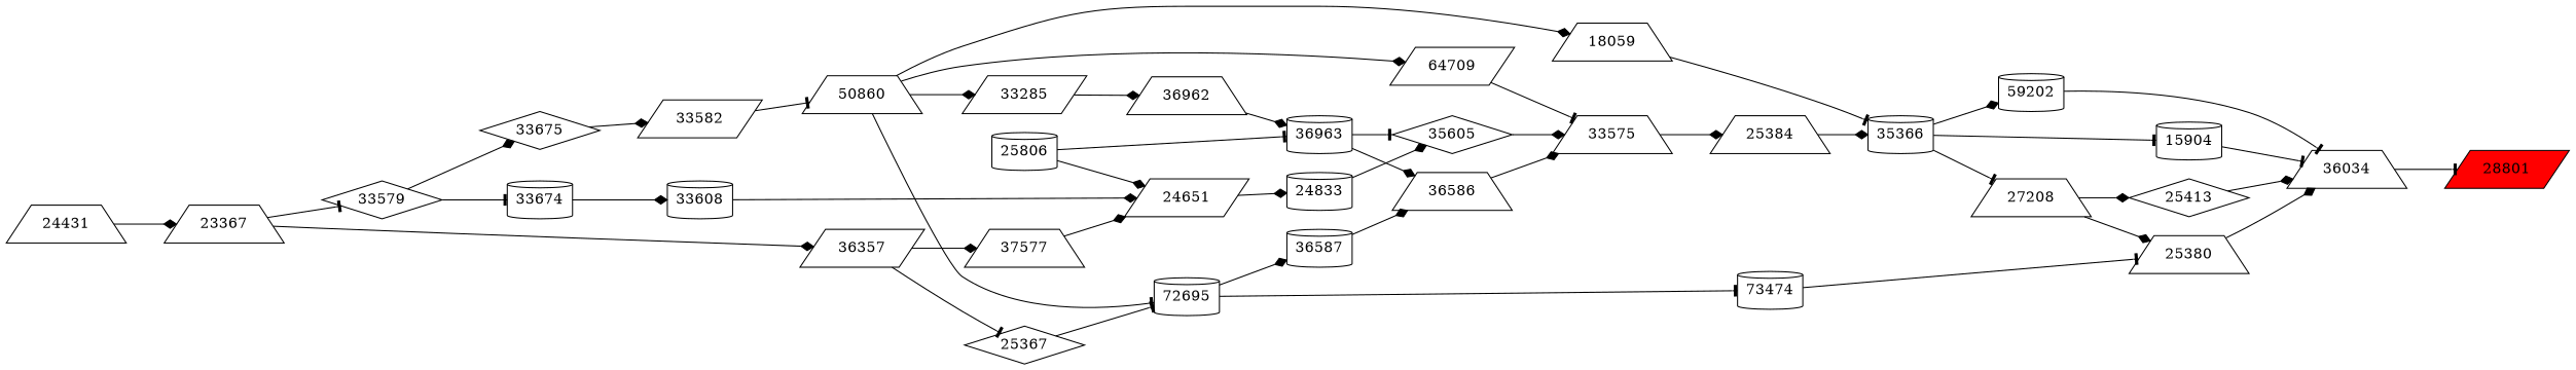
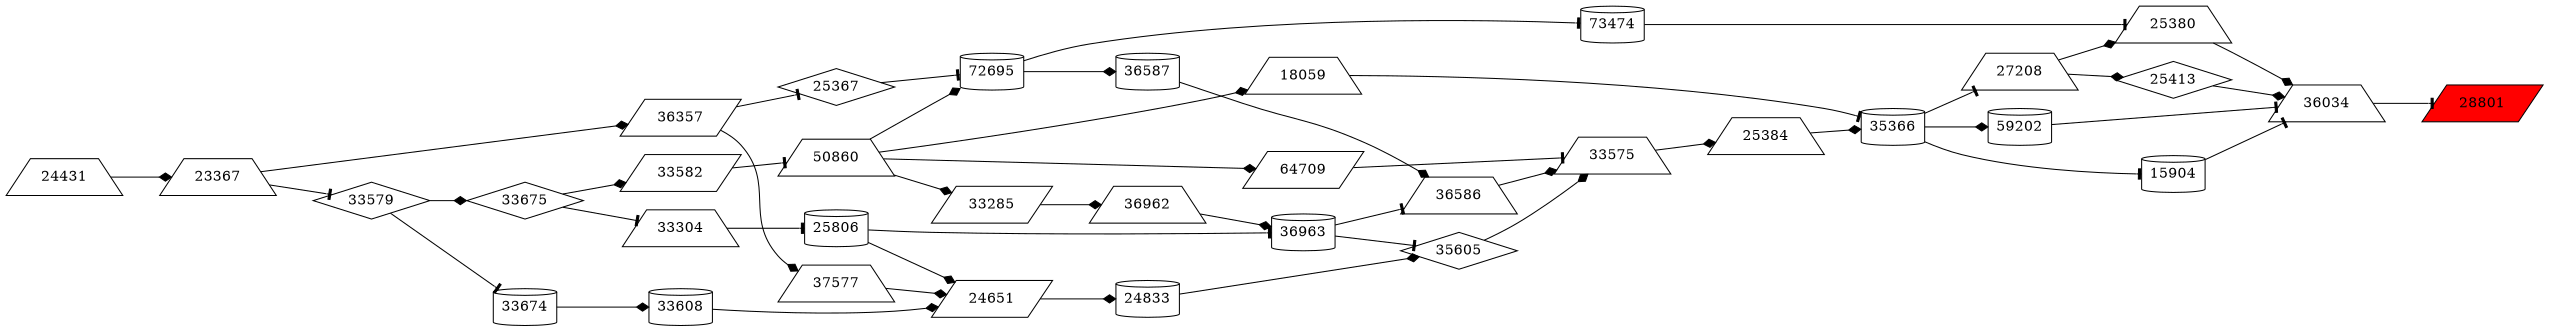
  strict digraph {
    rankdir=LR
    node [shape=trapezium]
    edge [arrowhead=diamond]
    n1 [fillcolor=red label=28801 shape=parallelogram style=filled]
    n2 [label=36034]
    n3 [label=25413 shape=diamond]
    n4 [label=15904 shape=cylinder]
    n5 [label=59202 shape=cylinder]
    n6 [label=25380]
    n7 [label=27208]
    n8 [label=35366 shape=cylinder]
    n9 [label=73474 shape=cylinder]
    n10 [label=25384]
    n11 [label=18059]
    n12 [label=72695 shape=cylinder]
    n13 [label=36587 shape=cylinder]
    n14 [label=36586]
    n15 [label=33575]
    n16 [label=50860]
    n17 [label=64709 shape=parallelogram]
    n18 [label=33285 shape=parallelogram]
    n19 [label=36962]
    n20 [label=25367 shape=diamond]
    n21 [label=35605 shape=diamond]
    n22 [label=33582 shape=parallelogram]
    n23 [label=36357 shape=parallelogram]
    n24 [label=37577]
    n25 [label=24651 shape=parallelogram]
    n26 [label=36963 shape=cylinder]
    n27 [label=24833 shape=cylinder]
    n28 [label=33675 shape=diamond]
+   n29 [label=33304]
    n30 [label=25806 shape=cylinder]
    n31 [label=23367]
    n32 [label=33579 shape=diamond]
    n33 [label=33674 shape=cylinder]
    n34 [label=33608 shape=cylinder]
    n35 [label=24431]
    n2 -> n1 [arrowhead=tee]
    n3 -> n2
    n4 -> n2 [arrowhead=tee]
    n5 -> n2 [arrowhead=tee]
    n6 -> n2
    n7 -> n3
    n7 -> n6
    n8 -> n4 [arrowhead=tee]
    n8 -> n5
    n8 -> n7 [arrowhead=tee]
    n9 -> n6 [arrowhead=tee]
    n10 -> n8
    n11 -> n8 [arrowhead=tee]
    n12 -> n9 [arrowhead=tee]
    n12 -> n13
    n13 -> n14
    n14 -> n15
    n15 -> n10
    n16 -> n11
-   n16 -> n12 [arrowhead=tee]
+   n16 -> n12
    n16 -> n17
    n16 -> n18
    n17 -> n15 [arrowhead=tee]
    n18 -> n19
    n19 -> n26
    n20 -> n12 [arrowhead=tee]
    n21 -> n15
    n22 -> n16 [arrowhead=tee]
    n23 -> n20 [arrowhead=tee]
    n23 -> n24
    n24 -> n25
    n25 -> n27
-   n26 -> n14
+   n26 -> n14 [arrowhead=tee]
    n26 -> n21 [arrowhead=tee]
    n27 -> n21
    n28 -> n22
+   n28 -> n29 [arrowhead=tee]
+   n29 -> n30 [arrowhead=tee]
    n30 -> n25
    n30 -> n26 [arrowhead=tee]
    n31 -> n23
    n31 -> n32 [arrowhead=tee]
    n32 -> n28
    n32 -> n33 [arrowhead=tee]
    n33 -> n34
    n34 -> n25
    n35 -> n31
  }
